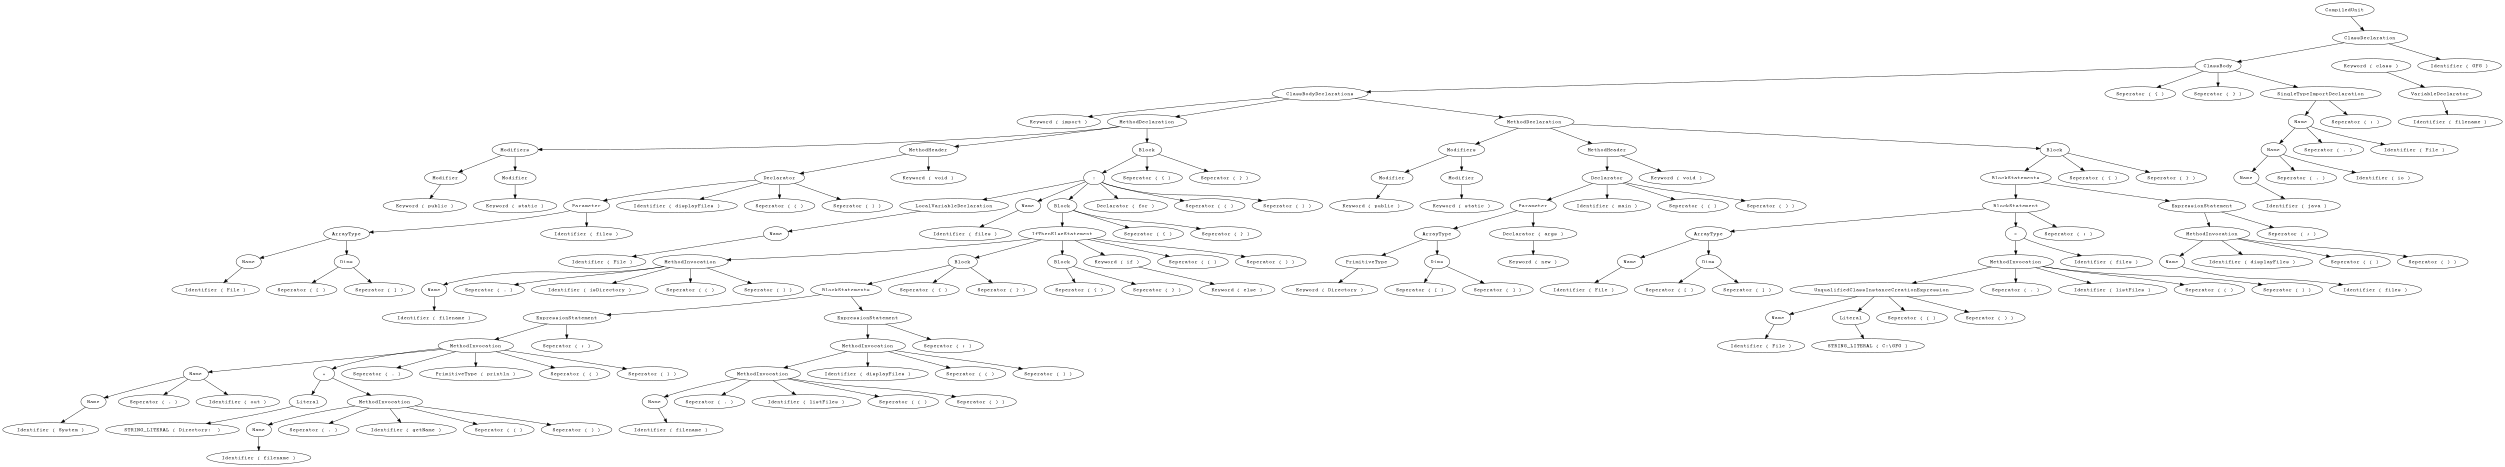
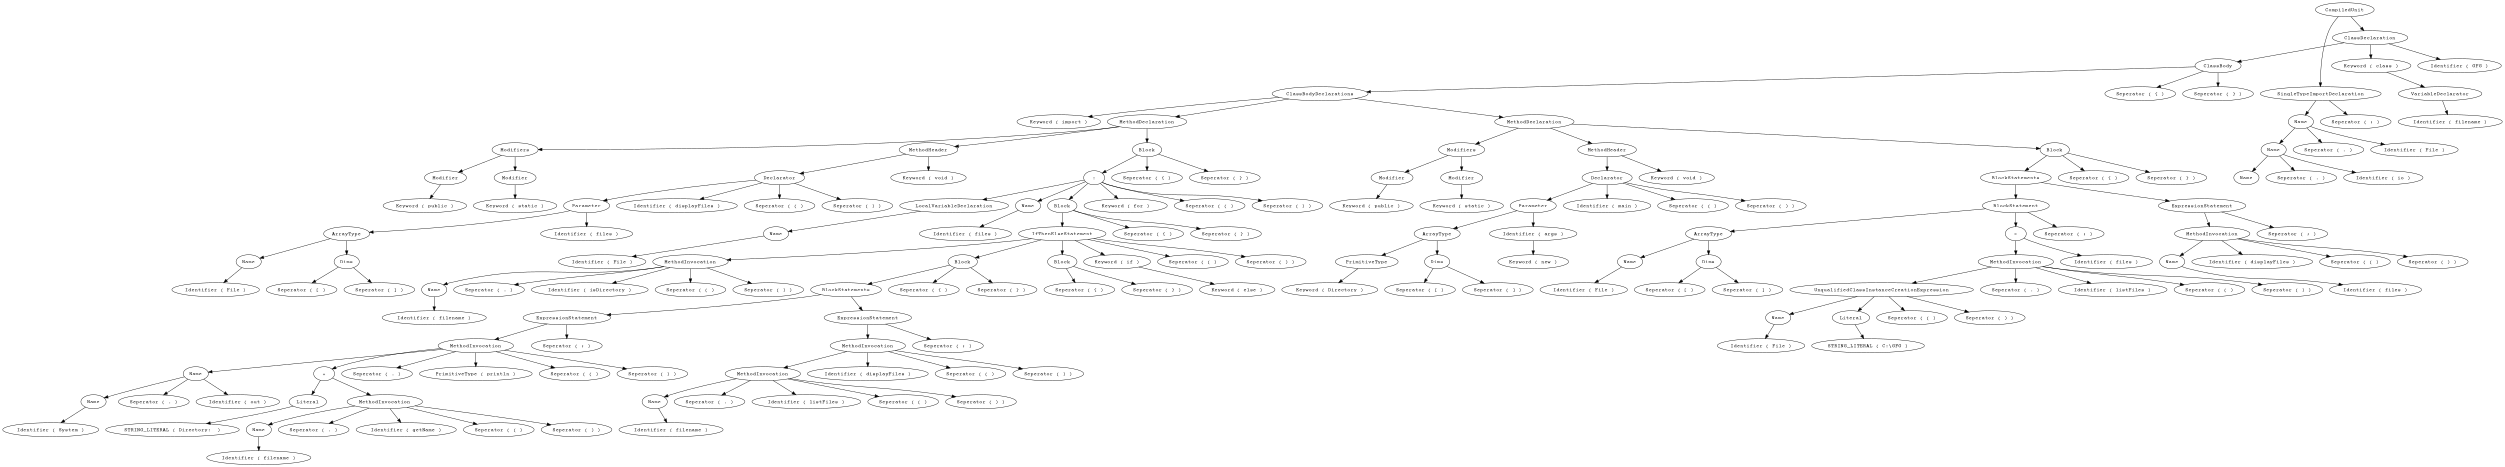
  digraph {
    fontname="Courier Prime"
    node [fontname="Courier Prime" ordering=out]
    edge [fontname="Courier Prime"]
-   n1 [label="Identifier ( java )"]
    n2 [label=Name]
    n3 [label="Seperator ( . )"]
    n4 [label="Identifier ( io )"]
    n5 [label=Name]
    n6 [label="Seperator ( . )"]
    n7 [label="Identifier ( File )"]
    n8 [label=Name]
    n9 [label="Keyword ( import )"]
    n10 [label="Seperator ( ; )"]
    n11 [label=SingleTypeImportDeclaration]
    n12 [label="Keyword ( public )"]
    n13 [label=Modifier]
    n14 [label="Keyword ( static )"]
    n15 [label=Modifier]
    n16 [label=Modifiers]
    n17 [label="Identifier ( File )"]
    n18 [label=Name]
    n19 [label="Seperator ( [ )"]
    n20 [label="Seperator ( ] )"]
    n21 [label=Dims]
    n22 [label=ArrayType]
    n23 [label="Identifier ( files )"]
    n24 [label=Parameter]
    n25 [label="Identifier ( displayFiles )"]
    n26 [label="Seperator ( ( )"]
    n27 [label="Seperator ( ) )"]
    n28 [label=Declarator]
    n29 [label="Keyword ( void )"]
    n30 [label=MethodHeader]
    n31 [label="Identifier ( File )"]
    n32 [label=Name]
    n33 [label="Identifier ( filename )"]
    n34 [label=VariableDeclarator]
    n35 [label=LocalVariableDeclaration]
    n36 [label="Identifier ( files )"]
    n37 [label=Name]
    n38 [label="Identifier ( filename )"]
    n39 [label=Name]
    n40 [label="Seperator ( . )"]
    n41 [label="Identifier ( isDirectory )"]
    n42 [label="Seperator ( ( )"]
    n43 [label="Seperator ( ) )"]
    n44 [label=MethodInvocation]
    n45 [label="Identifier ( System )"]
    n46 [label=Name]
    n47 [label="Seperator ( . )"]
    n48 [label="Identifier ( out )"]
    n49 [label=Name]
    n50 [label="STRING_LITERAL ( Directory:  )"]
    n51 [label=Literal]
    n52 [label="Identifier ( filename )"]
    n53 [label=Name]
    n54 [label="Seperator ( . )"]
    n55 [label="Identifier ( getName )"]
    n56 [label="Seperator ( ( )"]
    n57 [label="Seperator ( ) )"]
    n58 [label=MethodInvocation]
    n59 [label="+"]
    n60 [label="Seperator ( . )"]
    n61 [label="PrimitiveType ( println )"]
    n62 [label="Seperator ( ( )"]
    n63 [label="Seperator ( ) )"]
    n64 [label=MethodInvocation]
    n65 [label="Seperator ( ; )"]
    n66 [label=ExpressionStatement]
    n67 [label="Identifier ( filename )"]
    n68 [label=Name]
    n69 [label="Seperator ( . )"]
    n70 [label="Identifier ( listFiles )"]
    n71 [label="Seperator ( ( )"]
    n72 [label="Seperator ( ) )"]
    n73 [label=MethodInvocation]
    n74 [label="Identifier ( displayFiles )"]
    n75 [label="Seperator ( ( )"]
    n76 [label="Seperator ( ) )"]
    n77 [label=MethodInvocation]
    n78 [label="Seperator ( ; )"]
    n79 [label=ExpressionStatement]
    n80 [label=BlockStatements]
    n81 [label="Seperator ( { )"]
    n82 [label="Seperator ( } )"]
    n83 [label=Block]
    n84 [label="Seperator ( { )"]
    n85 [label="Seperator ( } )"]
    n86 [label=Block]
    n87 [label="Keyword ( if )"]
    n88 [label="Keyword ( else )"]
    n89 [label="Seperator ( ( )"]
    n90 [label="Seperator ( ) )"]
    n91 [label=IfThenElseStatement]
    n92 [label="Seperator ( { )"]
    n93 [label="Seperator ( } )"]
    n94 [label=Block]
-   n95 [label="Declarator ( for )"]
+   n95 [label="Keyword ( for )"]
    n96 [label="Seperator ( ( )"]
    n97 [label="Seperator ( ) )"]
    n98 [label=":"]
    n99 [label="Seperator ( { )"]
    n100 [label="Seperator ( } )"]
    n101 [label=Block]
    n102 [label=MethodDeclaration]
    n103 [label="Keyword ( public )"]
    n104 [label=Modifier]
    n105 [label="Keyword ( static )"]
    n106 [label=Modifier]
    n107 [label=Modifiers]
    n108 [label="Keyword ( Directory )"]
    n109 [label=PrimitiveType]
    n110 [label="Seperator ( [ )"]
    n111 [label="Seperator ( ] )"]
    n112 [label=Dims]
    n113 [label=ArrayType]
-   n114 [label="Declarator ( args )"]
+   n114 [label="Identifier ( args )"]
    n115 [label="Keyword ( new )"]
    n116 [label=Parameter]
    n117 [label="Identifier ( main )"]
    n118 [label="Seperator ( ( )"]
    n119 [label="Seperator ( ) )"]
    n120 [label=Declarator]
    n121 [label="Keyword ( void )"]
    n122 [label=MethodHeader]
    n123 [label="Identifier ( File )"]
    n124 [label=Name]
    n125 [label="Seperator ( [ )"]
    n126 [label="Seperator ( ] )"]
    n127 [label=Dims]
    n128 [label=ArrayType]
    n129 [label="Identifier ( File )"]
    n130 [label=Name]
    n131 [label="STRING_LITERAL ( C:\\GFG )"]
    n132 [label=Literal]
    n133 [label="Seperator ( ( )"]
    n134 [label="Seperator ( ) )"]
    n135 [label=UnqualifiedClassInstanceCreationExpression]
    n136 [label="Seperator ( . )"]
    n137 [label="Identifier ( listFiles )"]
    n138 [label="Seperator ( ( )"]
    n139 [label="Seperator ( ) )"]
    n140 [label=MethodInvocation]
    n141 [label="Identifier ( files )"]
    n142 [label="="]
    n143 [label="Seperator ( ; )"]
    n144 [label=BlockStatement]
    n145 [label="Identifier ( files )"]
    n146 [label=Name]
    n147 [label="Identifier ( displayFiles )"]
    n148 [label="Seperator ( ( )"]
    n149 [label="Seperator ( ) )"]
    n150 [label=MethodInvocation]
    n151 [label="Seperator ( ; )"]
    n152 [label=ExpressionStatement]
    n153 [label=BlockStatements]
    n154 [label="Seperator ( { )"]
    n155 [label="Seperator ( } )"]
    n156 [label=Block]
    n157 [label=MethodDeclaration]
    n158 [label=ClassBodyDeclarations]
    n159 [label="Seperator ( { )"]
    n160 [label="Seperator ( } )"]
    n161 [label=ClassBody]
    n162 [label="Keyword ( class )"]
    n163 [label="Identifier ( GFG )"]
    n164 [label=ClassDeclaration]
    n165 [label=CompiledUnit]
-   n2 -> n1
    n5 -> n2
    n5 -> n3
    n5 -> n4
    n8 -> n5
    n8 -> n6
    n8 -> n7
    n11 -> n8
    n11 -> n10
    n13 -> n12
    n15 -> n14
    n16 -> n13
    n16 -> n15
    n18 -> n17
    n21 -> n19
    n21 -> n20
    n22 -> n18
    n22 -> n21
    n24 -> n22
    n24 -> n23
    n28 -> n24
    n28 -> n25
    n28 -> n26
    n28 -> n27
    n30 -> n28
    n30 -> n29
    n32 -> n31
    n34 -> n33
    n35 -> n32
    n37 -> n36
    n39 -> n38
    n44 -> n39
    n44 -> n40
    n44 -> n41
    n44 -> n42
    n44 -> n43
    n46 -> n45
    n49 -> n46
    n49 -> n47
    n49 -> n48
    n51 -> n50
    n53 -> n52
    n58 -> n53
    n58 -> n54
    n58 -> n55
    n58 -> n56
    n58 -> n57
    n59 -> n51
    n59 -> n58
    n64 -> n49
    n64 -> n59
    n64 -> n60
    n64 -> n61
    n64 -> n62
    n64 -> n63
    n66 -> n64
    n66 -> n65
    n68 -> n67
    n73 -> n68
    n73 -> n69
    n73 -> n70
    n73 -> n71
    n73 -> n72
    n77 -> n73
    n77 -> n74
    n77 -> n75
    n77 -> n76
    n79 -> n77
    n79 -> n78
    n80 -> n66
    n80 -> n79
    n83 -> n80
    n83 -> n81
    n83 -> n82
    n86 -> n84
    n86 -> n85
    n87 -> n88
    n91 -> n44
    n91 -> n83
    n91 -> n86
    n91 -> n87
    n91 -> n89
    n91 -> n90
    n94 -> n91
    n94 -> n92
    n94 -> n93
    n98 -> n35
    n98 -> n37
    n98 -> n94
    n98 -> n95
    n98 -> n96
    n98 -> n97
    n101 -> n98
    n101 -> n99
    n101 -> n100
    n102 -> n16
    n102 -> n30
    n102 -> n101
    n104 -> n103
    n106 -> n105
    n107 -> n104
    n107 -> n106
    n109 -> n108
    n112 -> n110
    n112 -> n111
    n113 -> n109
    n113 -> n112
    n114 -> n115
    n116 -> n113
    n116 -> n114
    n120 -> n116
    n120 -> n117
    n120 -> n118
    n120 -> n119
    n122 -> n120
    n122 -> n121
    n124 -> n123
    n127 -> n125
    n127 -> n126
    n128 -> n124
    n128 -> n127
    n130 -> n129
    n132 -> n131
    n135 -> n130
    n135 -> n132
    n135 -> n133
    n135 -> n134
    n140 -> n135
    n140 -> n136
    n140 -> n137
    n140 -> n138
    n140 -> n139
    n142 -> n140
    n142 -> n141
    n144 -> n128
    n144 -> n142
    n144 -> n143
    n146 -> n145
    n150 -> n146
    n150 -> n147
    n150 -> n148
    n150 -> n149
    n152 -> n150
    n152 -> n151
    n153 -> n144
    n153 -> n152
    n156 -> n153
    n156 -> n154
    n156 -> n155
    n157 -> n107
    n157 -> n122
    n157 -> n156
    n158 -> n9
    n158 -> n102
    n158 -> n157
    n161 -> n158
    n161 -> n159
    n161 -> n160
    n162 -> n34
    n164 -> n161
+   n164 -> n162
    n164 -> n163
-   n161 -> n11
+   n165 -> n11
    n165 -> n164
  }
